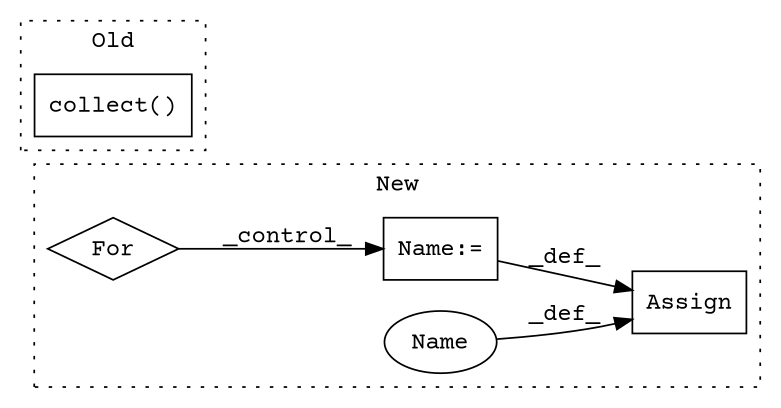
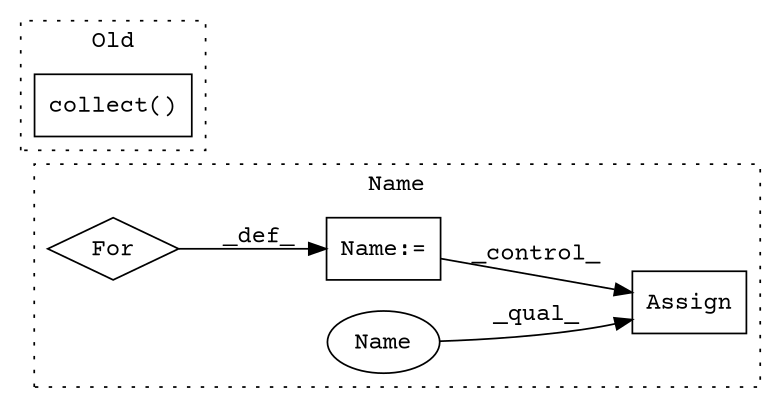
  digraph {
    fontname="Courier Prime"
    rankdir=LR
    node [fontname="Courier Prime" shape=box]
    edge [fontname="Courier Prime"]
    n1 [a=63 l="19,0" label=Assign s="7437,0"]
    n2 [a=68 l=3 label="Name:=" s=7456]
    n3 [a=107 l="4,14" label=For s="7380,7423" shape=diamond]
    n4 [a=87 l=11 label=Name s=7437 shape=ellipse]
    n5 [a=75 l="23,1" label="collect()" s="14142,14193"]
    subgraph cluster_1 {
-     label=New
+     label=Name
      style=dotted
      n1
      n2
      n3
      n4
    }
    subgraph cluster_2 {
      label=Old
      style=dotted
      n5
    }
-   n2 -> n1 [label=_def_]
-   n3 -> n2 [label=_control_]
-   n4 -> n1 [label=_def_]
+   n2 -> n1 [label=_control_]
+   n3 -> n2 [label=_def_]
+   n4 -> n1 [label=_qual_]
  }
